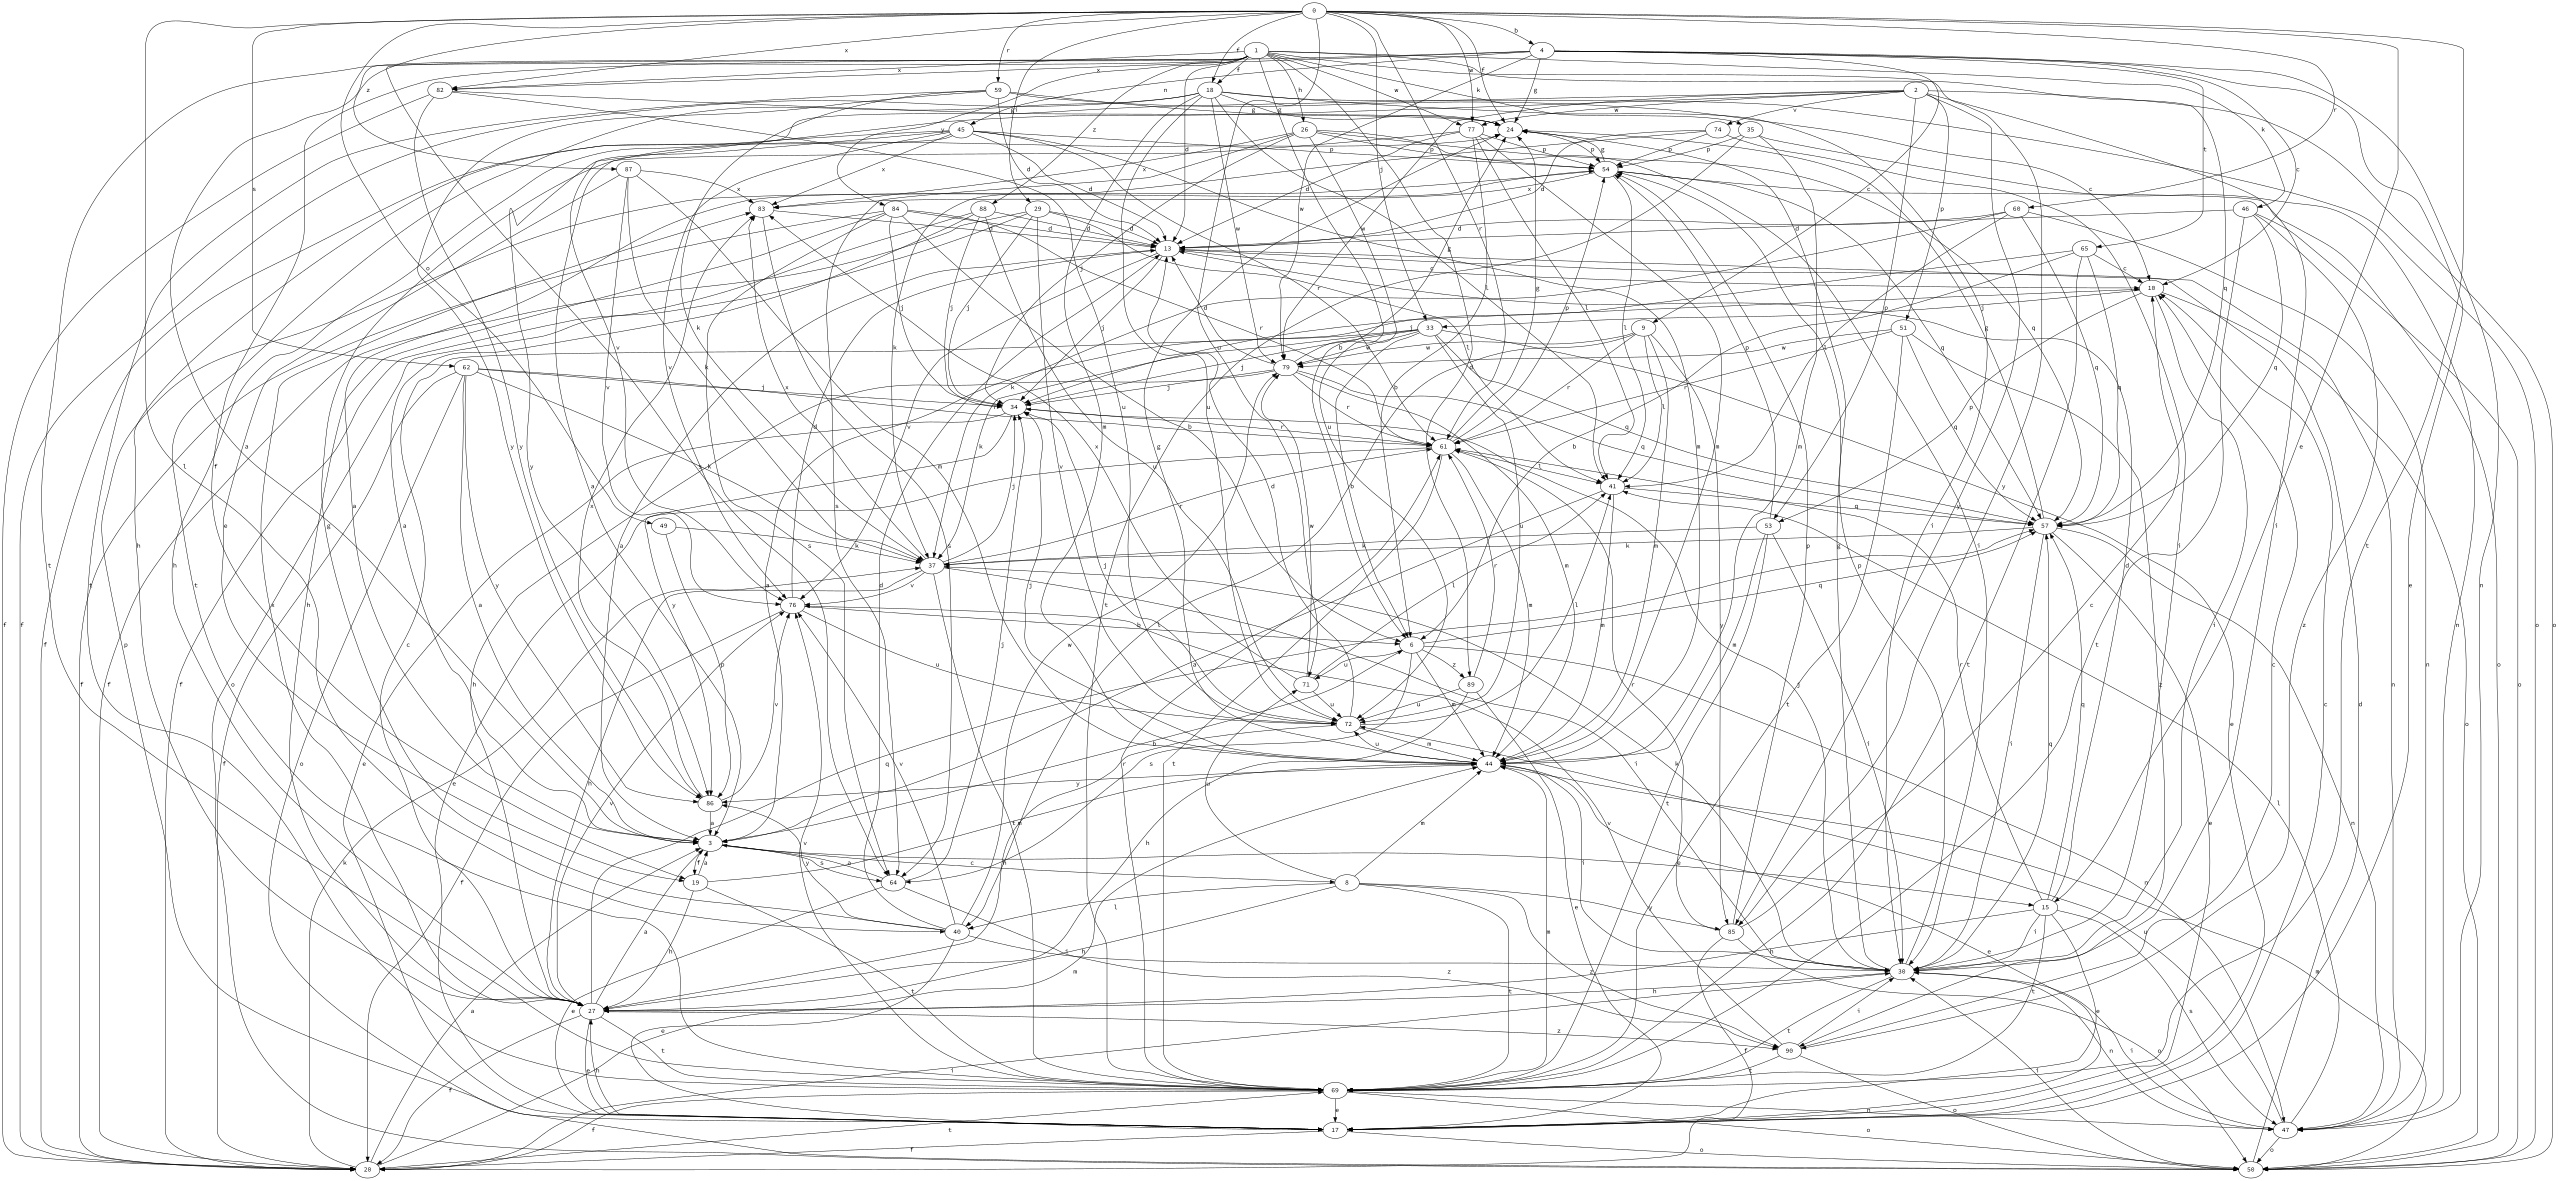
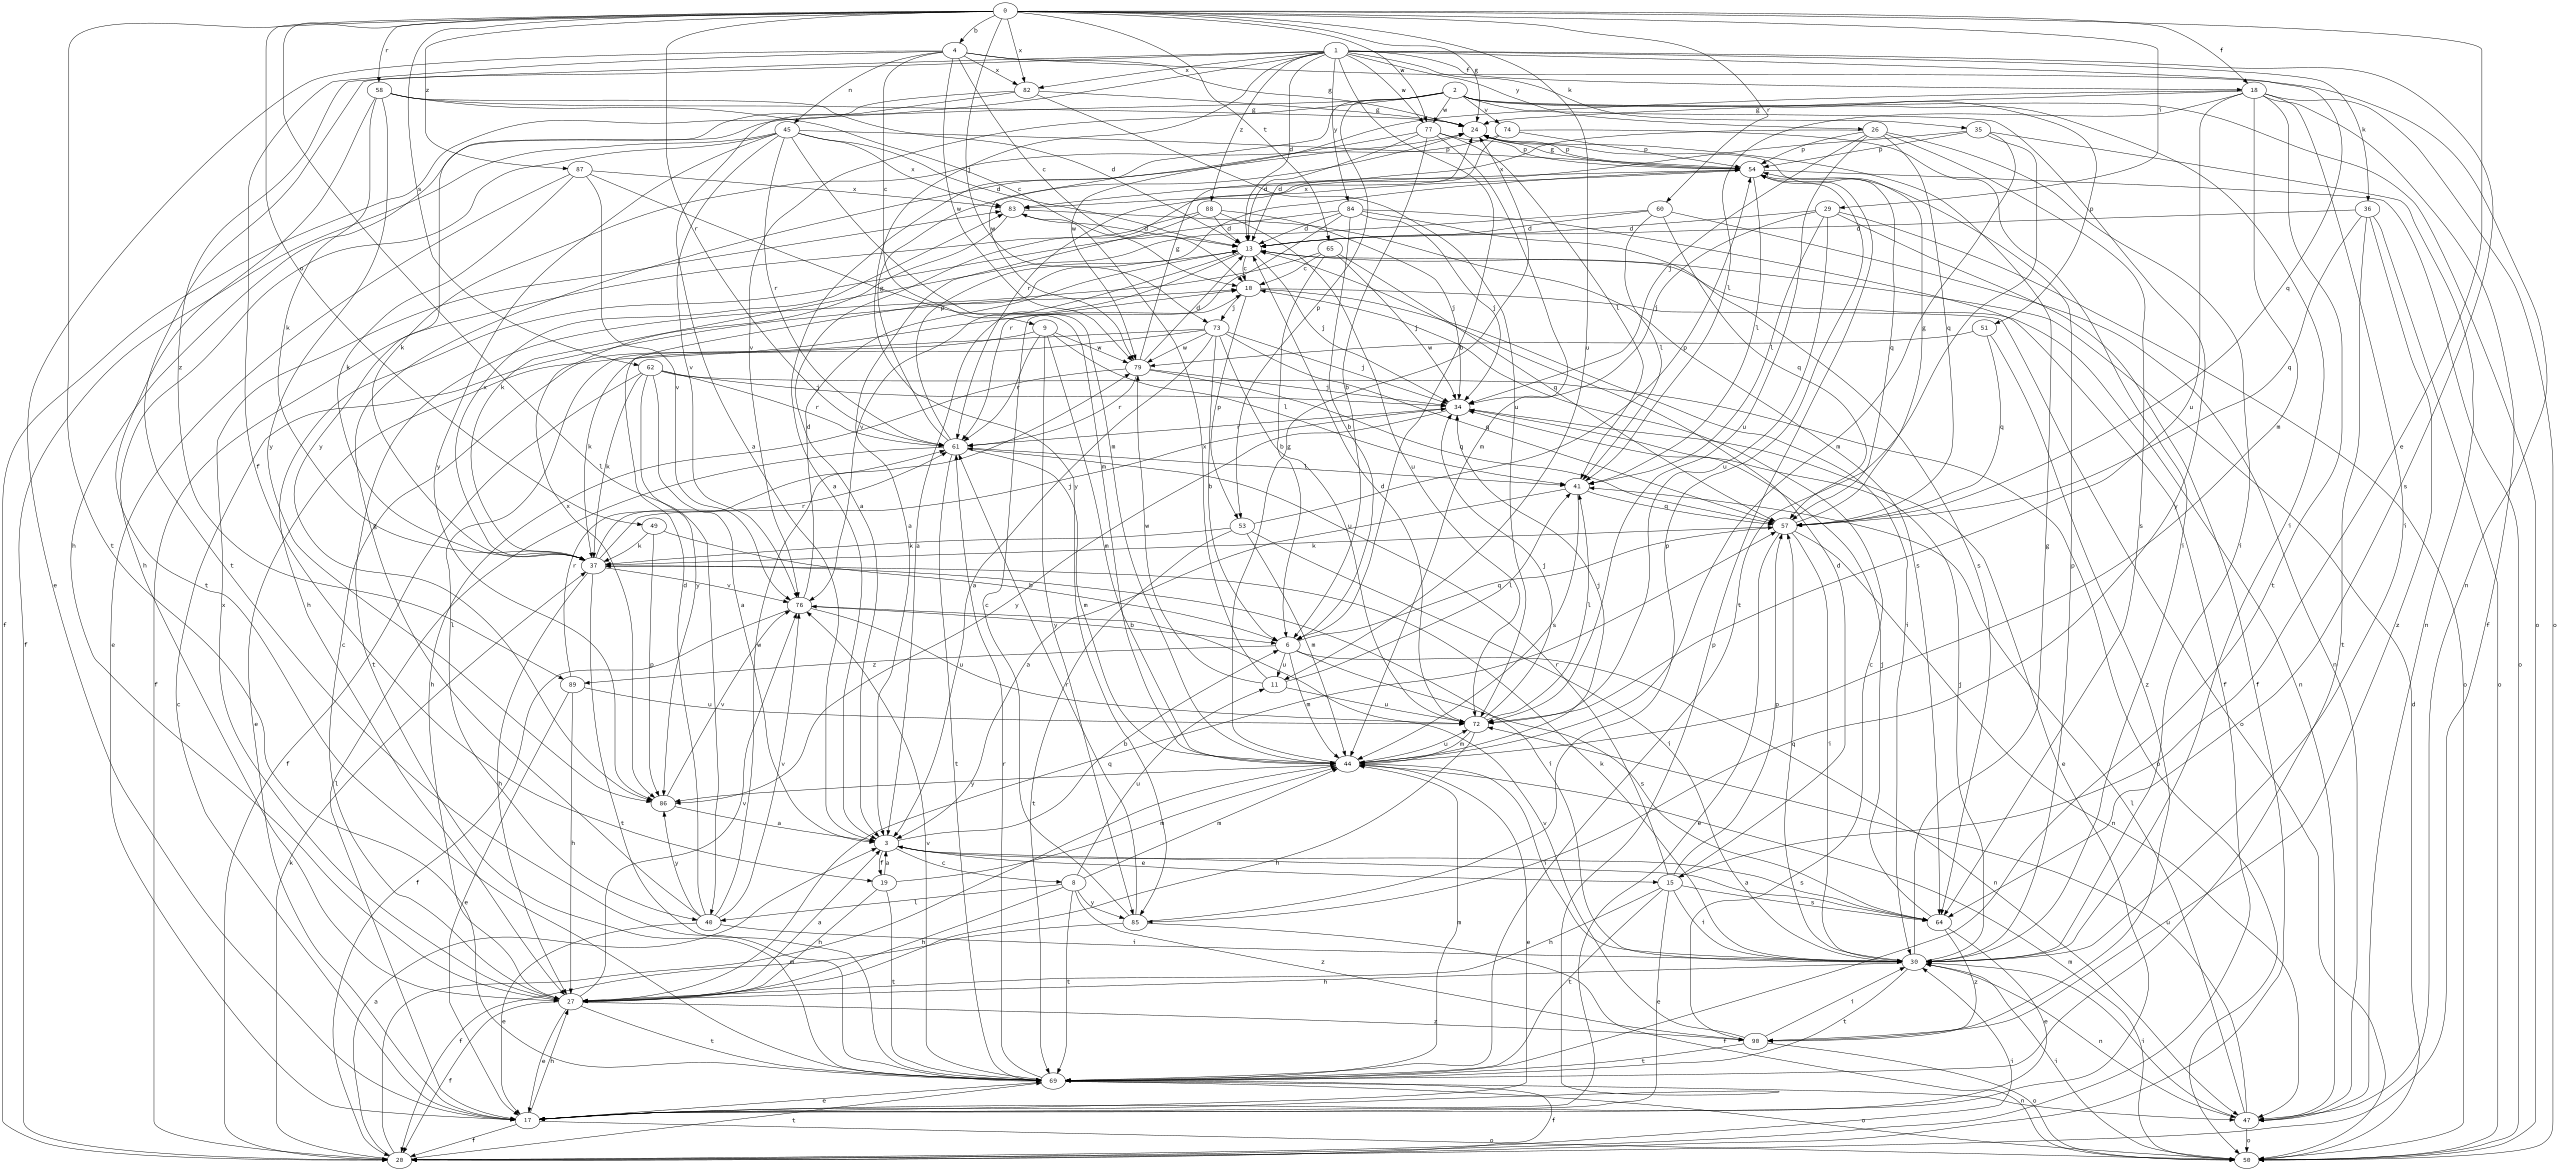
  strict digraph {
    fontname="Source Code Pro"
    node [fontname="Source Code Pro"]
    edge [fontname="Source Code Pro"]
    0
    4
    15
    18
    24
    29
-   33
+   33 [label=73]
    40
    49
-   59
+   59 [label=58]
    60
    61
    62
    65
    69
-   71
+   71 [label=11]
    77
    82
    87
    79
    19
    9
    10
    17
    45
    47
    13
    57
    64
    27
    30
    50
    44
    41
    20
    72
    54
    34
    3
    6
    37
    76
    86
    83
    1
    26
    35
-   36 [label=46]
+   36
    84
    85
    88
    89
    8
    90
    2
    51
    53
    74
    0 -> 4 [label=b]
    0 -> 15 [label=e]
    0 -> 18 [label=f]
-   0 -> 24 [label=f]
+   0 -> 24 [label=g]
    0 -> 29 [label=i]
    0 -> 33 [label=j]
    0 -> 40 [label=l]
    0 -> 49 [label=o]
    0 -> 59 [label=r]
    0 -> 60 [label=r]
    0 -> 61 [label=r]
    0 -> 62 [label=s]
-   4 -> 65 [label=t]
+   0 -> 65 [label=t]
    0 -> 69 [label=t]
    0 -> 71 [label=u]
    0 -> 77 [label=w]
    0 -> 82 [label=x]
    0 -> 87 [label=z]
    4 -> 24 [label=g]
    4 -> 82 [label=x]
    4 -> 79 [label=w]
    4 -> 19 [label=f]
    4 -> 9 [label=c]
    4 -> 10 [label=c]
    4 -> 17 [label=e]
    4 -> 45 [label=n]
    4 -> 47 [label=n]
    15 -> 61 [label=r]
    15 -> 69 [label=t]
    15 -> 17 [label=e]
    15 -> 13 [label=d]
-   15 -> 57 [label=q]
-   15 -> 47 [label=s]
+   15 -> 57 [label=p]
+   15 -> 64 [label=s]
    15 -> 27 [label=h]
    15 -> 30 [label=i]
    18 -> 24 [label=g]
    18 -> 69 [label=t]
    18 -> 79 [label=w]
    18 -> 30 [label=i]
    18 -> 50 [label=o]
    18 -> 44 [label=m]
    18 -> 41 [label=l]
    18 -> 20 [label=f]
    18 -> 72 [label=u]
    24 -> 54 [label=p]
    29 -> 13 [label=d]
    29 -> 50 [label=o]
    29 -> 41 [label=l]
    29 -> 20 [label=f]
-   29 -> 72 [label=v]
+   29 -> 72 [label=u]
    29 -> 34 [label=j]
    33 -> 79 [label=w]
    33 -> 17 [label=e]
    33 -> 57 [label=q]
    33 -> 72 [label=u]
    33 -> 34 [label=j]
    33 -> 3 [label=a]
    33 -> 6 [label=b]
    33 -> 37 [label=k]
    40 -> 24 [label=g]
    40 -> 79 [label=w]
    40 -> 17 [label=e]
    40 -> 13 [label=d]
    40 -> 30 [label=i]
    40 -> 76 [label=v]
    40 -> 86 [label=y]
+   49 -> 6 [label=b]
    49 -> 37 [label=k]
    49 -> 86 [label=p]
    59 -> 24 [label=g]
    59 -> 69 [label=t]
    59 -> 10 [label=c]
    59 -> 13 [label=d]
    59 -> 37 [label=k]
    59 -> 86 [label=y]
    60 -> 47 [label=n]
    60 -> 13 [label=d]
    60 -> 57 [label=q]
    60 -> 41 [label=l]
    60 -> 37 [label=k]
    61 -> 24 [label=g]
    61 -> 69 [label=t]
-   61 -> 17 [label=e]
+   61 -> 17 [label=l]
    61 -> 44 [label=m]
    61 -> 41 [label=l]
    61 -> 54 [label=p]
    62 -> 61 [label=r]
    62 -> 50 [label=o]
    62 -> 20 [label=f]
    62 -> 34 [label=j]
    62 -> 3 [label=a]
    62 -> 37 [label=k]
    62 -> 86 [label=y]
    65 -> 69 [label=t]
    65 -> 10 [label=c]
    65 -> 57 [label=q]
    65 -> 34 [label=j]
    65 -> 6 [label=b]
    69 -> 61 [label=r]
    69 -> 17 [label=e]
    69 -> 47 [label=n]
    69 -> 50 [label=o]
    69 -> 44 [label=m]
    69 -> 20 [label=f]
    69 -> 76 [label=v]
    71 -> 79 [label=w]
    71 -> 41 [label=l]
    71 -> 72 [label=u]
    71 -> 83 [label=x]
    77 -> 13 [label=d]
    77 -> 44 [label=m]
    77 -> 41 [label=l]
    77 -> 54 [label=p]
    77 -> 3 [label=a]
    77 -> 6 [label=b]
    82 -> 24 [label=g]
    82 -> 20 [label=f]
    82 -> 72 [label=u]
    82 -> 86 [label=y]
-   87 -> 19 [label=e]
+   87 -> 17 [label=e]
    87 -> 44 [label=m]
    87 -> 37 [label=k]
    87 -> 76 [label=v]
    87 -> 83 [label=x]
    79 -> 24 [label=g]
    79 -> 61 [label=r]
    79 -> 13 [label=d]
    79 -> 57 [label=q]
    79 -> 27 [label=h]
-   79 -> 44 [label=m]
    79 -> 34 [label=j]
    19 -> 69 [label=t]
    19 -> 27 [label=h]
    19 -> 44 [label=m]
    19 -> 3 [label=a]
    9 -> 40 [label=l]
    9 -> 61 [label=r]
    9 -> 79 [label=w]
    9 -> 44 [label=m]
    9 -> 41 [label=l]
    9 -> 85 [label=y]
    10 -> 33 [label=j]
    10 -> 30 [label=i]
    10 -> 50 [label=o]
    10 -> 53 [label=p]
    17 -> 10 [label=c]
    17 -> 27 [label=h]
    17 -> 50 [label=o]
    17 -> 20 [label=f]
    17 -> 54 [label=p]
    45 -> 61 [label=r]
    45 -> 13 [label=d]
    45 -> 27 [label=h]
    45 -> 44 [label=m]
    45 -> 20 [label=f]
    45 -> 54 [label=p]
    45 -> 76 [label=v]
    45 -> 86 [label=y]
    45 -> 83 [label=x]
    47 -> 30 [label=i]
    47 -> 50 [label=o]
    47 -> 41 [label=l]
    47 -> 72 [label=u]
    13 -> 10 [label=c]
    13 -> 47 [label=n]
    13 -> 34 [label=j]
    13 -> 3 [label=a]
    13 -> 76 [label=v]
    57 -> 24 [label=g]
    57 -> 17 [label=e]
    57 -> 47 [label=n]
    57 -> 30 [label=i]
    57 -> 37 [label=k]
    64 -> 17 [label=e]
    64 -> 34 [label=j]
    64 -> 3 [label=a]
    64 -> 90 [label=z]
    27 -> 69 [label=t]
    27 -> 10 [label=c]
    27 -> 17 [label=e]
    27 -> 57 [label=q]
    27 -> 20 [label=f]
    27 -> 3 [label=a]
    27 -> 76 [label=v]
    27 -> 83 [label=x]
    27 -> 90 [label=z]
    30 -> 24 [label=g]
    30 -> 69 [label=t]
    30 -> 47 [label=n]
    30 -> 57 [label=q]
    30 -> 27 [label=h]
    30 -> 54 [label=p]
    30 -> 34 [label=j]
    30 -> 37 [label=k]
    50 -> 13 [label=d]
    50 -> 30 [label=i]
    50 -> 44 [label=m]
    44 -> 24 [label=g]
    44 -> 17 [label=e]
    44 -> 30 [label=i]
    44 -> 72 [label=u]
    44 -> 34 [label=j]
    44 -> 86 [label=y]
    41 -> 57 [label=q]
-   41 -> 44 [label=m]
+   41 -> 44 [label=s]
    41 -> 3 [label=a]
    20 -> 69 [label=t]
    20 -> 30 [label=i]
    20 -> 44 [label=m]
    20 -> 3 [label=a]
    20 -> 37 [label=k]
    72 -> 13 [label=d]
    72 -> 27 [label=h]
    72 -> 44 [label=m]
    72 -> 41 [label=l]
    72 -> 34 [label=j]
    54 -> 24 [label=g]
    54 -> 57 [label=q]
    54 -> 50 [label=o]
    54 -> 41 [label=l]
    54 -> 3 [label=a]
    54 -> 83 [label=x]
    34 -> 61 [label=r]
    34 -> 17 [label=e]
    34 -> 86 [label=y]
    3 -> 15 [label=e]
    3 -> 19 [label=f]
    3 -> 64 [label=s]
    3 -> 6 [label=b]
    3 -> 8 [label=c]
    6 -> 71 [label=u]
    6 -> 47 [label=n]
    6 -> 57 [label=q]
    6 -> 64 [label=s]
    6 -> 44 [label=m]
    6 -> 89 [label=z]
    37 -> 61 [label=r]
    37 -> 69 [label=t]
    37 -> 27 [label=h]
    37 -> 30 [label=i]
    37 -> 34 [label=j]
    37 -> 76 [label=v]
    37 -> 83 [label=x]
    76 -> 13 [label=d]
    76 -> 20 [label=f]
    76 -> 72 [label=u]
    76 -> 6 [label=b]
    86 -> 3 [label=a]
    86 -> 76 [label=v]
-   86 -> 83 [label=x]
+   83 -> 86 [label=x]
    83 -> 13 [label=d]
    83 -> 64 [label=s]
    1 -> 18 [label=f]
    1 -> 69 [label=t]
    1 -> 77 [label=w]
    1 -> 82 [label=x]
    1 -> 13 [label=d]
    1 -> 57 [label=q]
    1 -> 64 [label=s]
    1 -> 3 [label=a]
    1 -> 6 [label=b]
-   1 -> 26 [label=h]
+   1 -> 26 [label=y]
    1 -> 35 [label=k]
    1 -> 36 [label=k]
    1 -> 84 [label=y]
    1 -> 85 [label=y]
    1 -> 88 [label=z]
-   1 -> 89 [label=d]
+   1 -> 89 [label=z]
    26 -> 57 [label=q]
    26 -> 64 [label=s]
    26 -> 30 [label=i]
    26 -> 72 [label=u]
    26 -> 54 [label=p]
    26 -> 34 [label=j]
    26 -> 83 [label=x]
-   51 -> 61 [label=r]
+   35 -> 61 [label=r]
    35 -> 69 [label=t]
    35 -> 47 [label=n]
    35 -> 44 [label=m]
    35 -> 54 [label=p]
    36 -> 69 [label=t]
    36 -> 13 [label=d]
    36 -> 57 [label=q]
    36 -> 50 [label=o]
    36 -> 90 [label=z]
    84 -> 61 [label=r]
    84 -> 13 [label=d]
    84 -> 64 [label=s]
    84 -> 27 [label=h]
    84 -> 20 [label=f]
    84 -> 34 [label=j]
    84 -> 6 [label=b]
    85 -> 61 [label=r]
    85 -> 10 [label=c]
-   85 -> 50 [label=o]
+   85 -> 50 [label=f]
    85 -> 20 [label=f]
    85 -> 54 [label=p]
    88 -> 13 [label=d]
    88 -> 20 [label=f]
    88 -> 72 [label=u]
    88 -> 34 [label=j]
    88 -> 3 [label=a]
    89 -> 61 [label=r]
    89 -> 17 [label=e]
    89 -> 27 [label=h]
    89 -> 72 [label=u]
    8 -> 40 [label=l]
    8 -> 69 [label=t]
    8 -> 71 [label=u]
    8 -> 27 [label=h]
    8 -> 44 [label=m]
    8 -> 85 [label=y]
    8 -> 90 [label=z]
    90 -> 69 [label=t]
    90 -> 10 [label=c]
    90 -> 30 [label=i]
    90 -> 50 [label=o]
    90 -> 76 [label=v]
    2 -> 77 [label=w]
    2 -> 79 [label=w]
    2 -> 27 [label=h]
    2 -> 30 [label=i]
    2 -> 50 [label=o]
    2 -> 76 [label=v]
    2 -> 85 [label=y]
    2 -> 51 [label=p]
    2 -> 53 [label=p]
    2 -> 74 [label=v]
-   51 -> 69 [label=t]
    51 -> 79 [label=w]
    51 -> 57 [label=q]
    51 -> 90 [label=z]
    53 -> 69 [label=t]
    53 -> 30 [label=i]
    53 -> 44 [label=m]
    53 -> 54 [label=p]
    53 -> 37 [label=k]
    74 -> 13 [label=d]
    74 -> 30 [label=i]
    74 -> 54 [label=p]
    74 -> 37 [label=k]
  }
